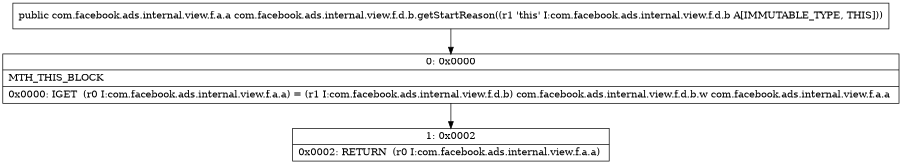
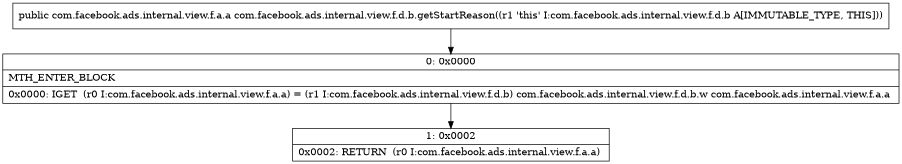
  digraph {
    node [shape=record]
-   n1 [label="{0\:\ 0x0000|MTH_THIS_BLOCK\l|0x0000: IGET  (r0 I:com.facebook.ads.internal.view.f.a.a) = (r1 I:com.facebook.ads.internal.view.f.d.b) com.facebook.ads.internal.view.f.d.b.w com.facebook.ads.internal.view.f.a.a \l}"]
+   n1 [label="{0\:\ 0x0000|MTH_ENTER_BLOCK\l|0x0000: IGET  (r0 I:com.facebook.ads.internal.view.f.a.a) = (r1 I:com.facebook.ads.internal.view.f.d.b) com.facebook.ads.internal.view.f.d.b.w com.facebook.ads.internal.view.f.a.a \l}"]
    n2 [label="{1\:\ 0x0002|0x0002: RETURN  (r0 I:com.facebook.ads.internal.view.f.a.a) \l}"]
    n3 [label="{public com.facebook.ads.internal.view.f.a.a com.facebook.ads.internal.view.f.d.b.getStartReason((r1 'this' I:com.facebook.ads.internal.view.f.d.b A[IMMUTABLE_TYPE, THIS])) }"]
    n1 -> n2
    n3 -> n1
  }
